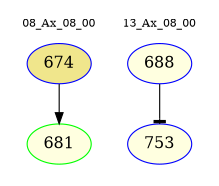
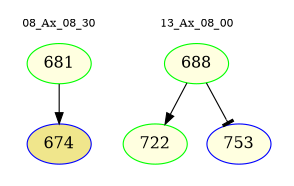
  digraph {
    node [color=blue fillcolor=lightyellow style=filled]
    edge [arrowhead=normal color=black]
    n1 [fillcolor=khaki label=674]
    n2 [color=green label=681]
-   n3 [label=688]
+   n3 [color=green label=688]
+   n4 [color=green label=722]
    n5 [label=753]
    subgraph cluster_1 {
      color=white
      fontsize=10
-     label="08_Ax_08_00"
+     label="08_Ax_08_30"
      n1
      n2
    }
    subgraph cluster_2 {
      color=white
      fontsize=10
      label="13_Ax_08_00"
      n3
+     n4
      n5
    }
-   n1 -> n2
+   n2 -> n1
+   n3 -> n4
    n3 -> n5 [arrowhead=tee]
  }
